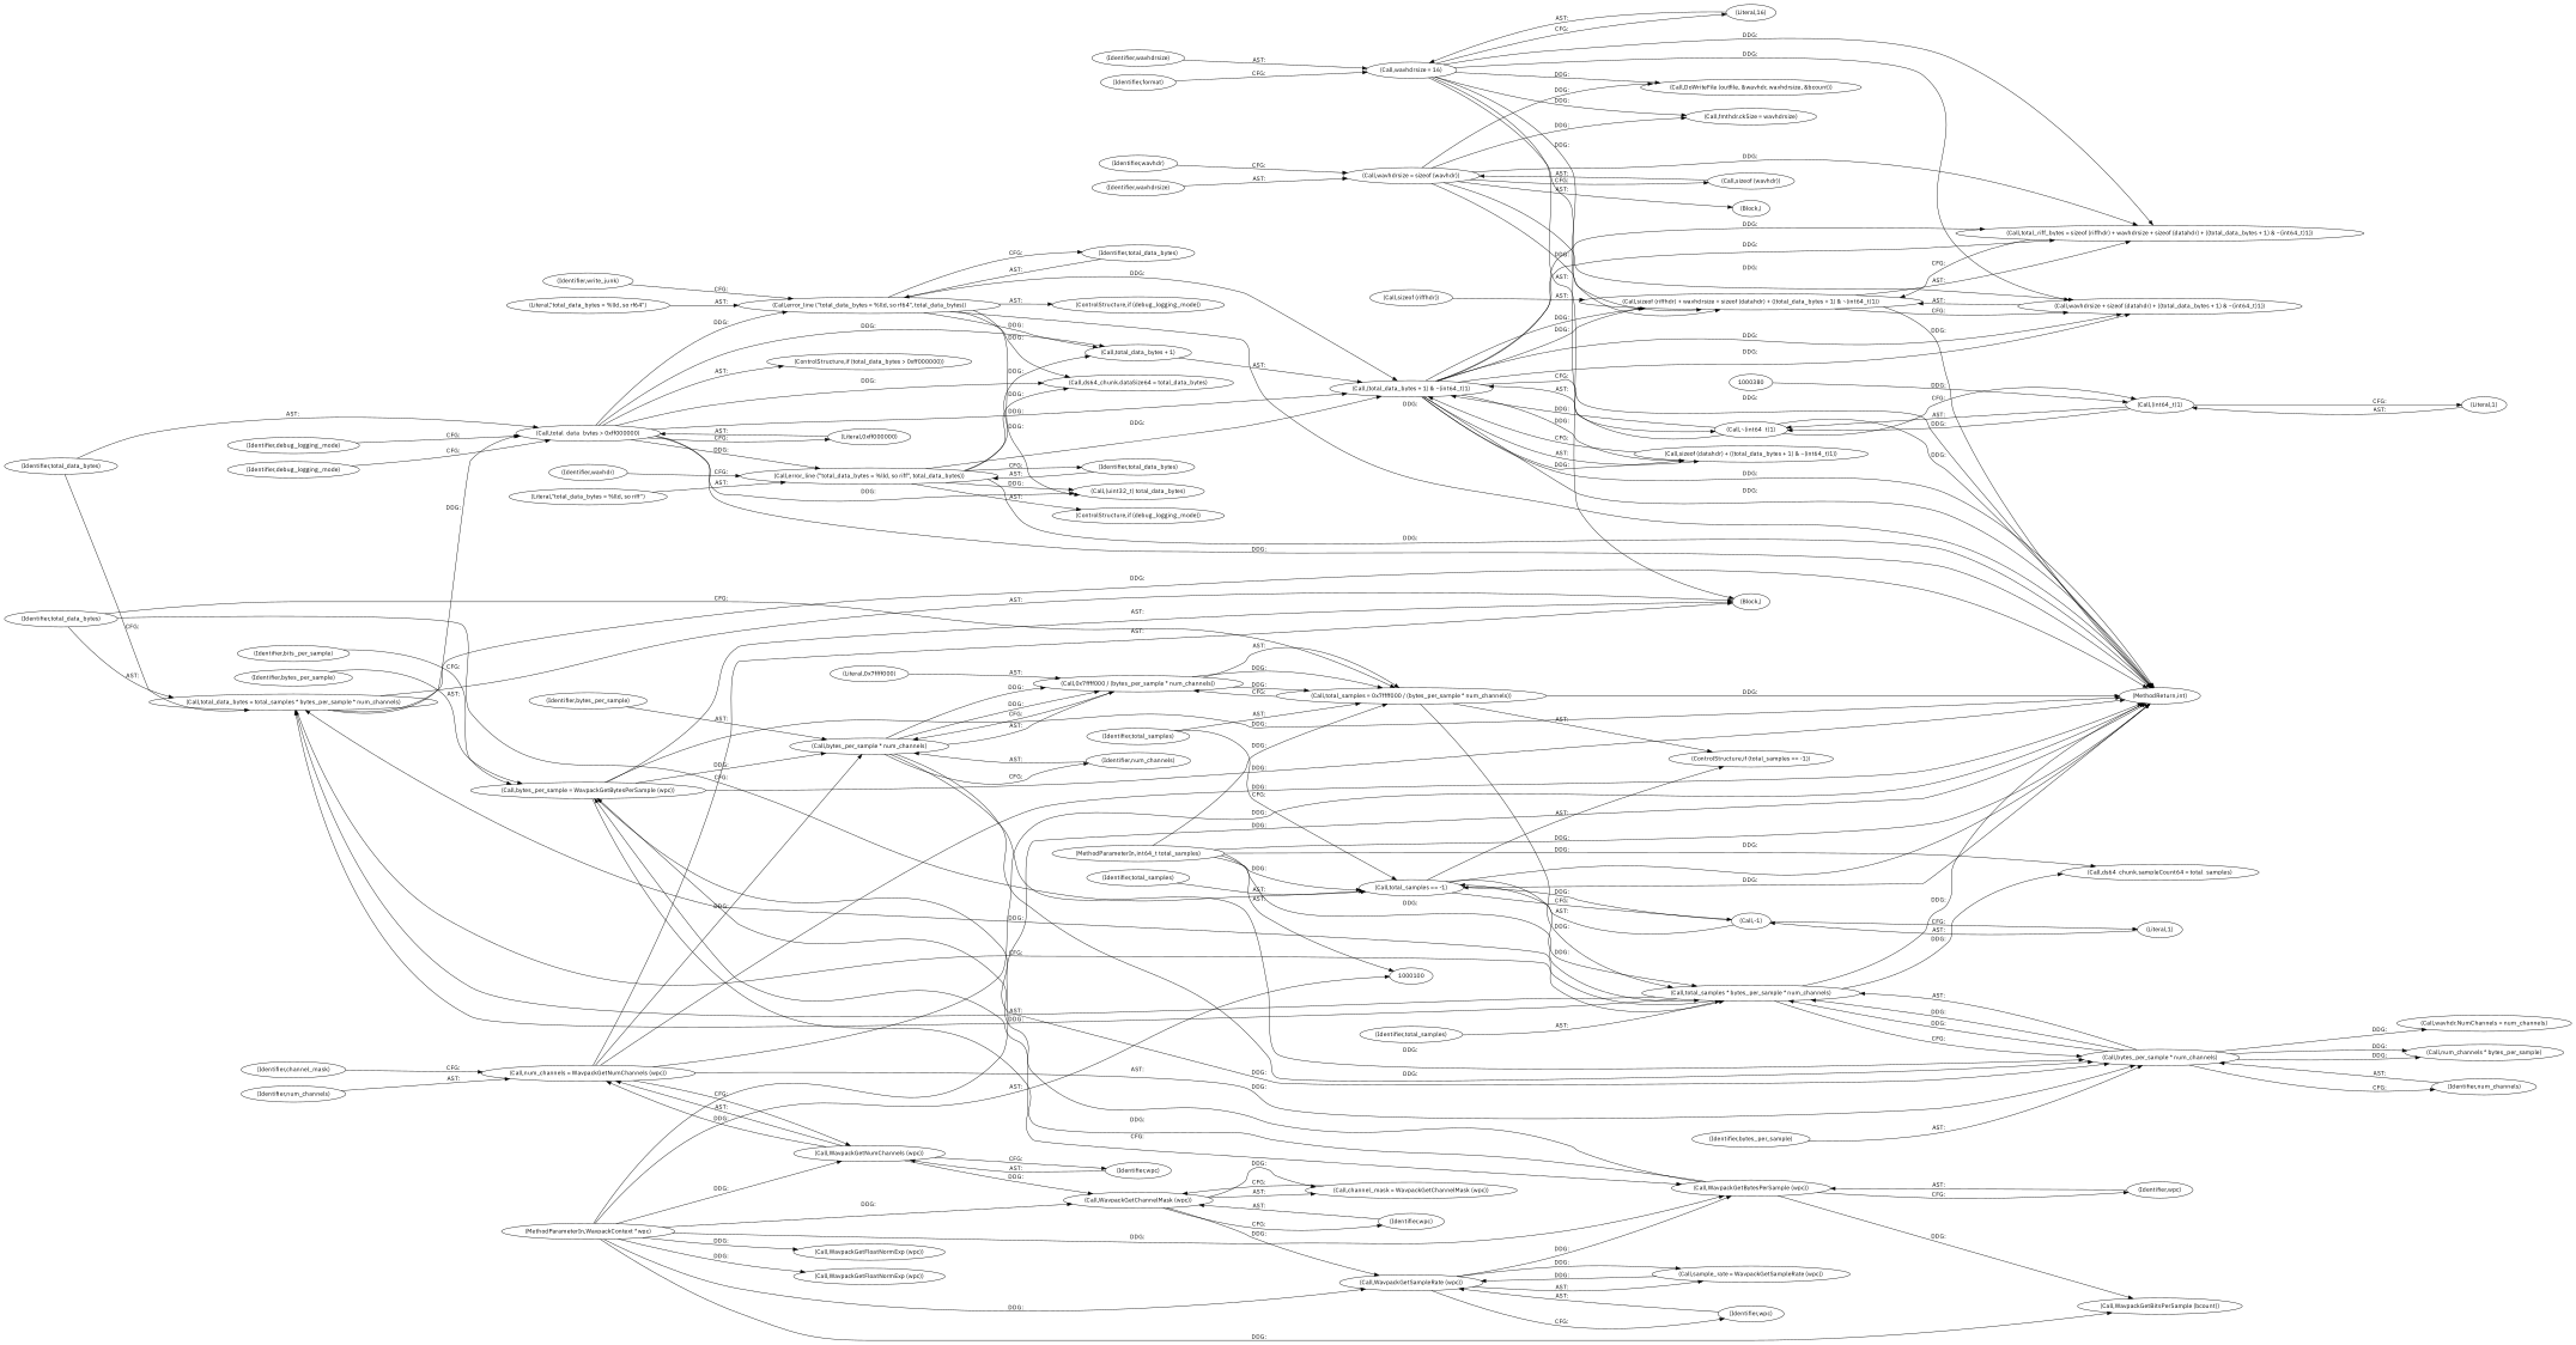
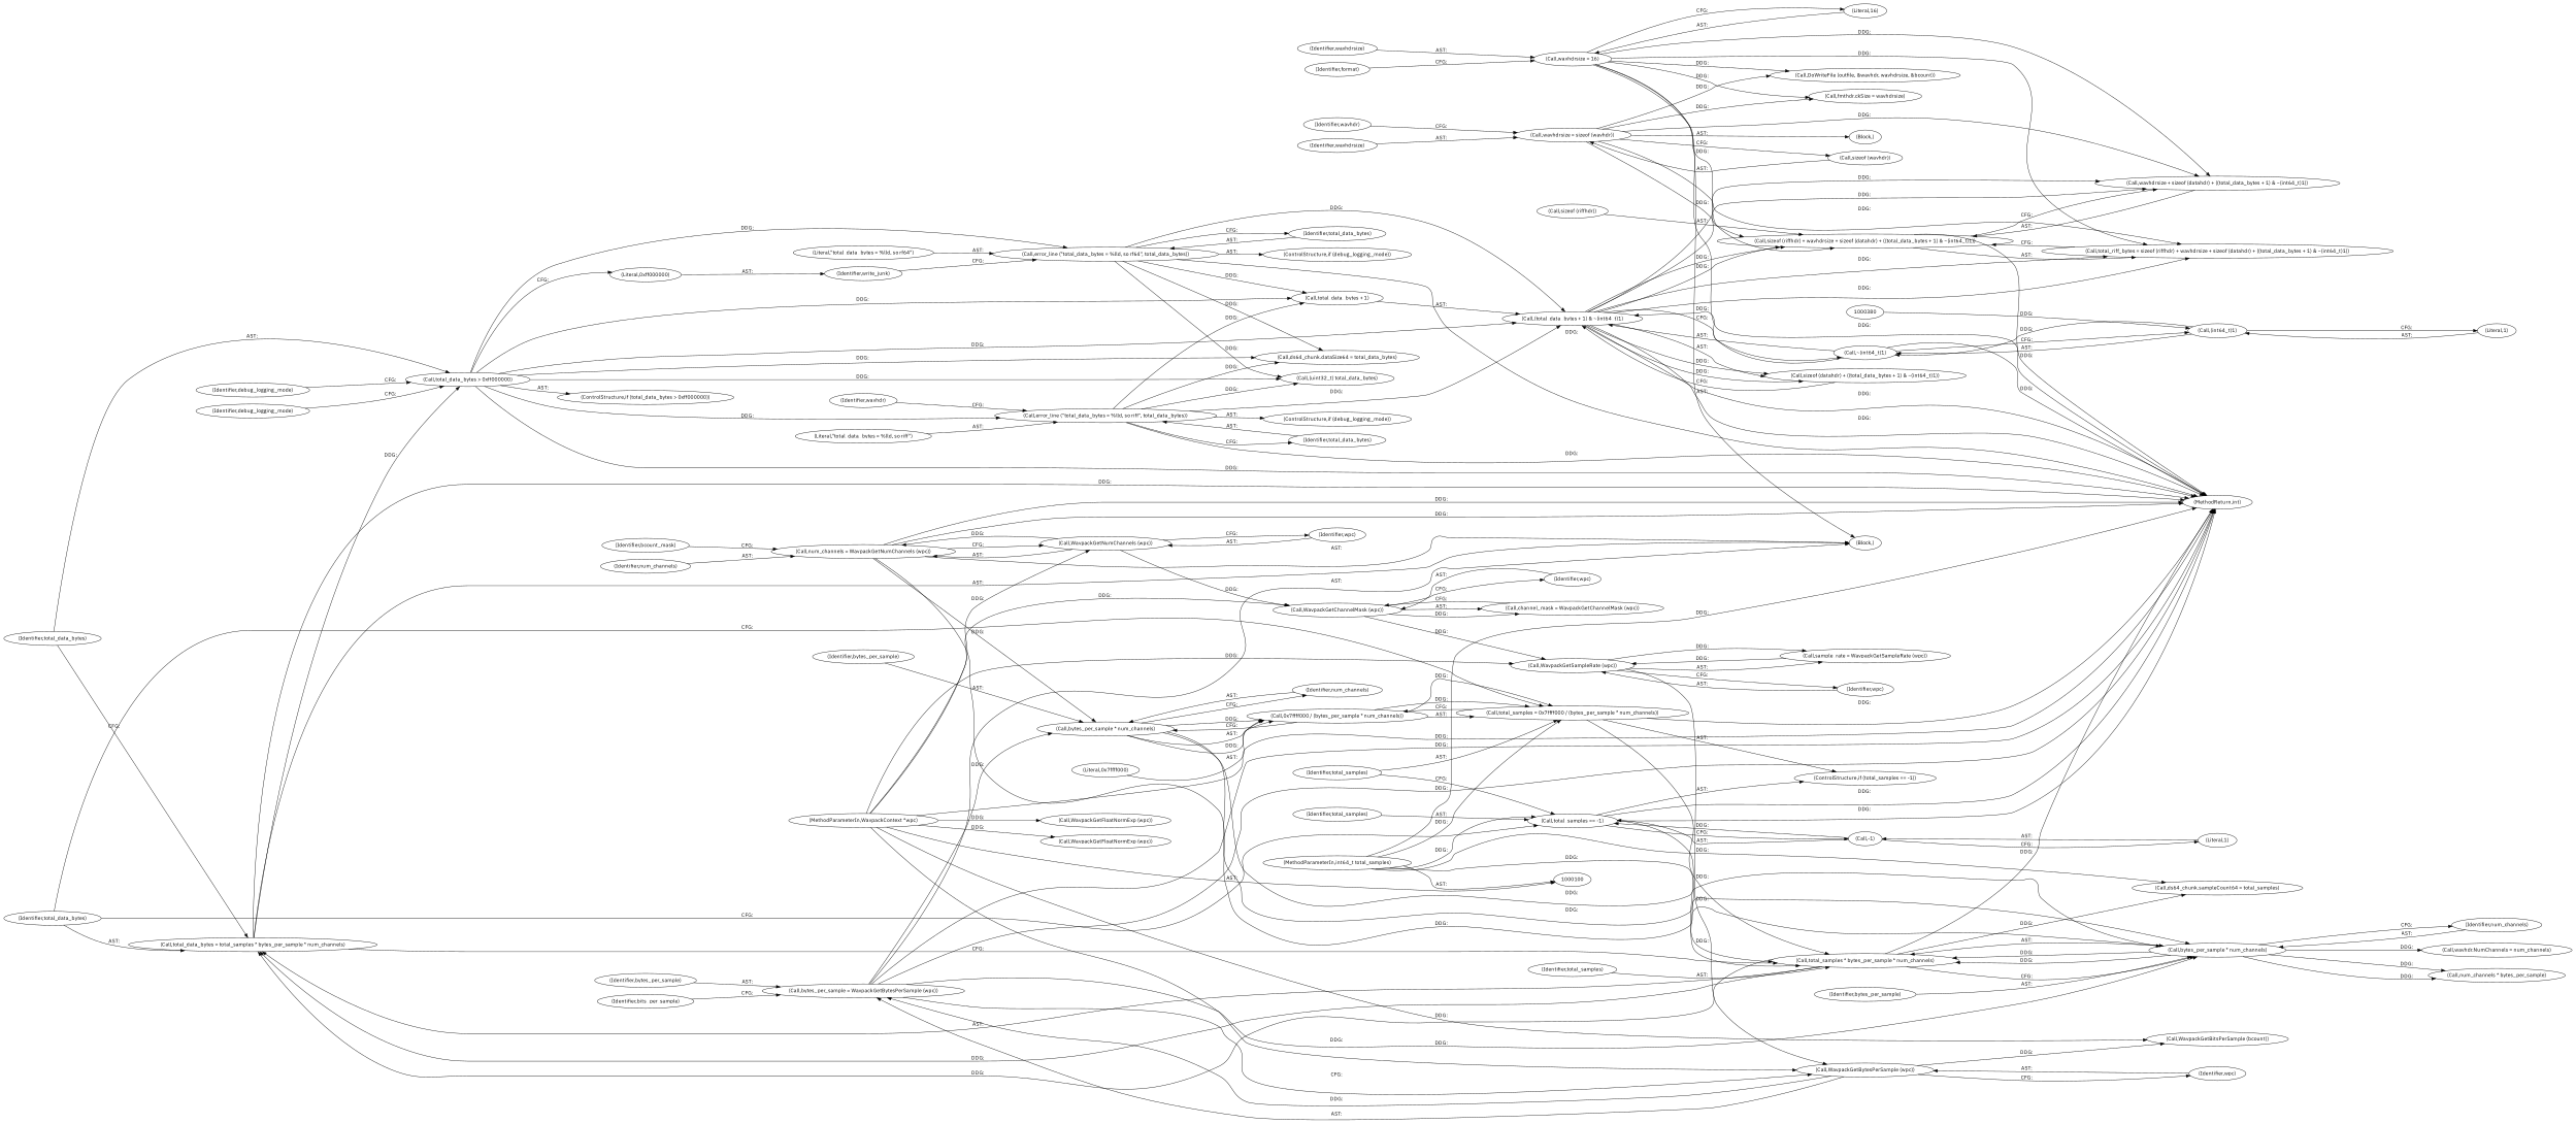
  digraph {
    fontname="IBM Plex Sans"
    rankdir=LR
    node [fontname="IBM Plex Sans"]
    edge [fontname="IBM Plex Sans"]
    n1 [label="(Call,sizeof (riffhdr) + wavhdrsize + sizeof (datahdr) + ((total_data_bytes + 1) & ~(int64_t)1))"]
    n2 [label="(MethodReturn,int)"]
    n3 [label="(Call,total_riff_bytes = sizeof (riffhdr) + wavhdrsize + sizeof (datahdr) + ((total_data_bytes + 1) & ~(int64_t)1))"]
    n4 [label="(Call,wavhdrsize + sizeof (datahdr) + ((total_data_bytes + 1) & ~(int64_t)1))"]
    n5 [label="(Call,wavhdrsize = 16)"]
    n6 [label="(Call,fmthdr.ckSize = wavhdrsize)"]
    n7 [label="(Call,DoWriteFile (outfile, &wavhdr, wavhdrsize, &bcount))"]
    n8 [label="(Literal,16)"]
    n9 [label="(Block,)"]
    n10 [label="(Call,wavhdrsize = sizeof (wavhdr))"]
    n11 [label="(Block,)"]
    n12 [label="(Call,sizeof (wavhdr))"]
    n13 [label="(Call,(total_data_bytes + 1) & ~(int64_t)1)"]
    n14 [label="(Call,~(int64_t)1)"]
    n15 [label="(Call,sizeof (datahdr) + ((total_data_bytes + 1) & ~(int64_t)1))"]
    n16 [label="(Call,(int64_t)1)"]
    n17 [label="(Call,error_line (\"total_data_bytes = %lld, so rf64\", total_data_bytes))"]
    n18 [label="(Call,total_data_bytes + 1)"]
    n19 [label="(ControlStructure,if (debug_logging_mode))"]
    n20 [label="(Identifier,total_data_bytes)"]
    n21 [label="(Call,ds64_chunk.dataSize64 = total_data_bytes)"]
    n22 [label="(Call,(uint32_t) total_data_bytes)"]
    n23 [label="(Call,total_data_bytes > 0xff000000)"]
    n24 [label="(Call,error_line (\"total_data_bytes = %lld, so riff\", total_data_bytes))"]
    n25 [label="(Literal,0xff000000)"]
    n26 [label="(ControlStructure,if (total_data_bytes > 0xff000000))"]
    n27 [label="(ControlStructure,if (debug_logging_mode))"]
    n28 [label="(Identifier,total_data_bytes)"]
    n29 [label="(Call,total_data_bytes = total_samples * bytes_per_sample * num_channels)"]
    n30 [label="(Call,total_samples * bytes_per_sample * num_channels)"]
    n31 [label="(Call,bytes_per_sample * num_channels)"]
    n32 [label="(Call,ds64_chunk.sampleCount64 = total_samples)"]
    n33 [label="(Identifier,num_channels)"]
    n34 [label="(Call,num_channels * bytes_per_sample)"]
    n35 [label="(Call,wavhdr.NumChannels = num_channels)"]
    n36 [label="(Call,total_samples = 0x7ffff000 / (bytes_per_sample * num_channels))"]
    n37 [label="(Call,0x7ffff000 / (bytes_per_sample * num_channels))"]
    n38 [label="(ControlStructure,if (total_samples == -1))"]
    n39 [label="(Call,bytes_per_sample * num_channels)"]
    n40 [label="(Identifier,num_channels)"]
    n41 [label="(Call,bytes_per_sample = WavpackGetBytesPerSample (wpc))"]
    n42 [label="(Call,WavpackGetBytesPerSample (wpc))"]
    n43 [label="(Identifier,wpc)"]
    n44 [label="(Call,WavpackGetBitsPerSample (bcount))"]
    n45 [label="(Call,WavpackGetSampleRate (wpc))"]
    n46 [label="(Identifier,wpc)"]
    n47 [label="(Call,sample_rate = WavpackGetSampleRate (wpc))"]
    n48 [label="(Call,WavpackGetChannelMask (wpc))"]
    n49 [label="(Identifier,wpc)"]
    n50 [label="(Call,channel_mask = WavpackGetChannelMask (wpc))"]
    n51 [label="(Call,WavpackGetNumChannels (wpc))"]
    n52 [label="(Call,num_channels = WavpackGetNumChannels (wpc))"]
    n53 [label="(Identifier,wpc)"]
    n54 [label="(MethodParameterIn,WavpackContext *wpc)"]
    n55 [label="(Call,WavpackGetFloatNormExp (wpc))"]
    n56 [label="(Call,WavpackGetFloatNormExp (wpc))"]
    1000100
    n58 [label="(MethodParameterIn,int64_t total_samples)"]
    n59 [label="(Call,total_samples == -1)"]
    n60 [label="(Call,-1)"]
    n61 [label="(Literal,1)"]
    n62 [label="(Literal,1)"]
-   n63 [label="(Identifier,channel_mask)"]
+   n63 [label="(Identifier,bcount_mask)"]
    n64 [label="(Identifier,bits_per_sample)"]
    n65 [label="(Identifier,total_data_bytes)"]
    n66 [label="(Call,sizeof (riffhdr))"]
    n67 [label="(Identifier,total_samples)"]
    n68 [label="(Identifier,total_samples)"]
    n69 [label="(Identifier,total_samples)"]
    n70 [label="(Identifier,debug_logging_mode)"]
    n71 [label="(Identifier,bytes_per_sample)"]
    n72 [label="(Identifier,write_junk)"]
    n73 [label="(Literal,\"total_data_bytes = %lld, so riff\")"]
    n74 [label="(Identifier,wavhdr)"]
    n75 [label="(Identifier,total_data_bytes)"]
    n76 [label="(Literal,\"total_data_bytes = %lld, so rf64\")"]
    n77 [label="(Identifier,wavhdr)"]
    n78 [label="(Identifier,bytes_per_sample)"]
    n79 [label="(Identifier,bytes_per_sample)"]
    n80 [label="(Identifier,wavhdrsize)"]
    n81 [label="(Identifier,num_channels)"]
    n82 [label="(Identifier,format)"]
    n83 [label="(Identifier,debug_logging_mode)"]
    n84 [label="(Literal,0x7ffff000)"]
    n85 [label="(Identifier,wavhdrsize)"]
    1000380
    n1 -> n2 [label="DDG: "]
    n1 -> n3 [label="AST: "]
    n1 -> n4 [label="CFG: "]
    n3 -> n1 [label="CFG: "]
    n4 -> n1 [label="AST: "]
    n5 -> n1 [label="DDG: "]
    n5 -> n2 [label="DDG: "]
    n5 -> n3 [label="DDG: "]
    n5 -> n4 [label="DDG: "]
    n5 -> n6 [label="DDG: "]
    n5 -> n7 [label="DDG: "]
    n5 -> n8 [label="CFG: "]
    n5 -> n9 [label="AST: "]
    n8 -> n5 [label="AST: "]
    n10 -> n1 [label="DDG: "]
    n10 -> n3 [label="DDG: "]
    n10 -> n4 [label="DDG: "]
    n10 -> n6 [label="DDG: "]
    n10 -> n7 [label="DDG: "]
    n10 -> n11 [label="AST: "]
    n10 -> n12 [label="CFG: "]
    n12 -> n10 [label="AST: "]
    n13 -> n1 [label="DDG: "]
    n13 -> n1 [label="DDG: "]
    n13 -> n2 [label="DDG: "]
    n13 -> n2 [label="DDG: "]
    n13 -> n3 [label="DDG: "]
    n13 -> n3 [label="DDG: "]
    n13 -> n4 [label="DDG: "]
    n13 -> n4 [label="DDG: "]
    n13 -> n14 [label="CFG: "]
    n13 -> n15 [label="AST: "]
    n13 -> n15 [label="DDG: "]
    n13 -> n15 [label="DDG: "]
    n14 -> n2 [label="DDG: "]
    n14 -> n13 [label="AST: "]
    n14 -> n13 [label="DDG: "]
    n14 -> n16 [label="CFG: "]
    n15 -> n13 [label="CFG: "]
    n16 -> n14 [label="AST: "]
    n16 -> n14 [label="DDG: "]
    n16 -> n62 [label="CFG: "]
    n17 -> n2 [label="DDG: "]
    n17 -> n13 [label="DDG: "]
    n17 -> n18 [label="DDG: "]
    n17 -> n19 [label="AST: "]
    n17 -> n20 [label="CFG: "]
    n17 -> n21 [label="DDG: "]
    n17 -> n22 [label="DDG: "]
    n18 -> n13 [label="AST: "]
    n20 -> n17 [label="AST: "]
    n23 -> n2 [label="DDG: "]
    n23 -> n13 [label="DDG: "]
    n23 -> n17 [label="DDG: "]
    n23 -> n18 [label="DDG: "]
    n23 -> n21 [label="DDG: "]
    n23 -> n22 [label="DDG: "]
    n23 -> n24 [label="DDG: "]
    n23 -> n25 [label="CFG: "]
    n23 -> n26 [label="AST: "]
    n24 -> n2 [label="DDG: "]
    n24 -> n13 [label="DDG: "]
    n24 -> n18 [label="DDG: "]
    n24 -> n21 [label="DDG: "]
    n24 -> n22 [label="DDG: "]
    n24 -> n27 [label="AST: "]
    n24 -> n28 [label="CFG: "]
-   n25 -> n23 [label="AST: "]
+   n25 -> n72 [label="AST: "]
    n28 -> n24 [label="AST: "]
    n29 -> n2 [label="DDG: "]
    n29 -> n9 [label="AST: "]
    n29 -> n23 [label="DDG: "]
    n29 -> n30 [label="CFG: "]
    n30 -> n2 [label="DDG: "]
    n30 -> n29 [label="AST: "]
    n30 -> n29 [label="DDG: "]
    n30 -> n29 [label="DDG: "]
    n30 -> n31 [label="CFG: "]
    n30 -> n32 [label="DDG: "]
    n31 -> n30 [label="AST: "]
    n31 -> n30 [label="DDG: "]
    n31 -> n30 [label="DDG: "]
    n31 -> n33 [label="CFG: "]
    n31 -> n34 [label="DDG: "]
    n31 -> n34 [label="DDG: "]
    n31 -> n35 [label="DDG: "]
    n33 -> n31 [label="AST: "]
    n36 -> n2 [label="DDG: "]
    n36 -> n30 [label="DDG: "]
    n36 -> n37 [label="CFG: "]
    n36 -> n38 [label="AST: "]
    n37 -> n36 [label="AST: "]
    n37 -> n36 [label="DDG: "]
    n37 -> n36 [label="DDG: "]
    n37 -> n39 [label="CFG: "]
    n39 -> n31 [label="DDG: "]
    n39 -> n31 [label="DDG: "]
    n39 -> n37 [label="AST: "]
    n39 -> n37 [label="DDG: "]
    n39 -> n37 [label="DDG: "]
    n39 -> n40 [label="CFG: "]
    n40 -> n39 [label="AST: "]
    n41 -> n2 [label="DDG: "]
    n41 -> n2 [label="DDG: "]
    n41 -> n9 [label="AST: "]
    n41 -> n31 [label="DDG: "]
    n41 -> n39 [label="DDG: "]
    n41 -> n42 [label="CFG: "]
    n42 -> n41 [label="AST: "]
    n42 -> n41 [label="DDG: "]
    n42 -> n43 [label="CFG: "]
    n42 -> n44 [label="DDG: "]
    n43 -> n42 [label="AST: "]
    n45 -> n42 [label="DDG: "]
    n45 -> n46 [label="CFG: "]
    n45 -> n47 [label="AST: "]
    n45 -> n47 [label="DDG: "]
    n46 -> n45 [label="AST: "]
    n47 -> n45 [label="DDG: "]
    n48 -> n45 [label="DDG: "]
    n48 -> n49 [label="CFG: "]
    n48 -> n50 [label="AST: "]
    n48 -> n50 [label="DDG: "]
    n49 -> n48 [label="AST: "]
    n50 -> n48 [label="CFG: "]
    n51 -> n48 [label="DDG: "]
    n51 -> n52 [label="AST: "]
    n51 -> n52 [label="DDG: "]
    n51 -> n53 [label="CFG: "]
    n52 -> n2 [label="DDG: "]
    n52 -> n2 [label="DDG: "]
    n52 -> n9 [label="AST: "]
    n52 -> n31 [label="DDG: "]
    n52 -> n39 [label="DDG: "]
    n52 -> n51 [label="CFG: "]
    n53 -> n51 [label="AST: "]
    n54 -> n2 [label="DDG: "]
    n54 -> n42 [label="DDG: "]
    n54 -> n44 [label="DDG: "]
    n54 -> n45 [label="DDG: "]
    n54 -> n48 [label="DDG: "]
    n54 -> n51 [label="DDG: "]
    n54 -> n55 [label="DDG: "]
    n54 -> n56 [label="DDG: "]
    n54 -> 1000100 [label="AST: "]
    n58 -> n2 [label="DDG: "]
    n58 -> n30 [label="DDG: "]
    n58 -> n32 [label="DDG: "]
    n58 -> n36 [label="DDG: "]
    n58 -> 1000100 [label="AST: "]
    n58 -> n59 [label="DDG: "]
    n59 -> n2 [label="DDG: "]
    n59 -> n2 [label="DDG: "]
    n59 -> n30 [label="DDG: "]
    n59 -> n38 [label="AST: "]
    n59 -> n60 [label="CFG: "]
    n60 -> n59 [label="AST: "]
    n60 -> n59 [label="DDG: "]
    n60 -> n61 [label="CFG: "]
    n61 -> n60 [label="AST: "]
    n62 -> n16 [label="AST: "]
    n63 -> n52 [label="CFG: "]
    n64 -> n41 [label="CFG: "]
    n65 -> n23 [label="AST: "]
    n65 -> n29 [label="CFG: "]
    n66 -> n1 [label="AST: "]
    n67 -> n30 [label="AST: "]
    n68 -> n36 [label="AST: "]
    n68 -> n59 [label="CFG: "]
    n69 -> n59 [label="AST: "]
    n70 -> n23 [label="CFG: "]
    n71 -> n41 [label="AST: "]
    n72 -> n17 [label="CFG: "]
    n73 -> n24 [label="AST: "]
    n74 -> n10 [label="CFG: "]
    n75 -> n29 [label="AST: "]
    n75 -> n36 [label="CFG: "]
    n75 -> n59 [label="CFG: "]
    n76 -> n17 [label="AST: "]
    n77 -> n24 [label="CFG: "]
    n78 -> n39 [label="AST: "]
    n79 -> n31 [label="AST: "]
    n80 -> n5 [label="AST: "]
    n81 -> n52 [label="AST: "]
    n82 -> n5 [label="CFG: "]
    n83 -> n23 [label="CFG: "]
    n84 -> n37 [label="AST: "]
    n85 -> n10 [label="AST: "]
    1000380 -> n16 [label="DDG: "]
  }
